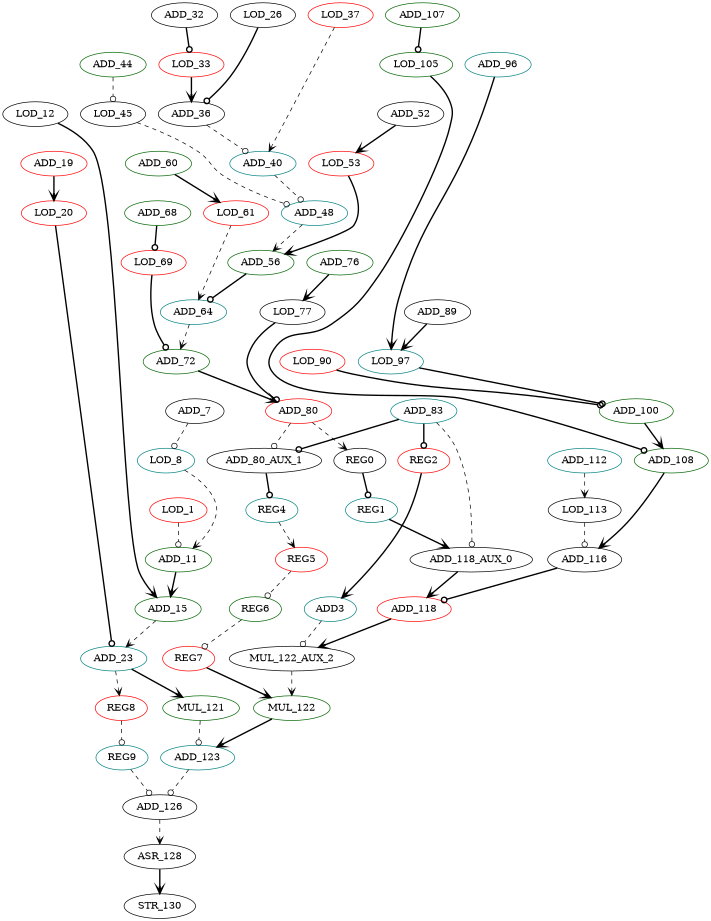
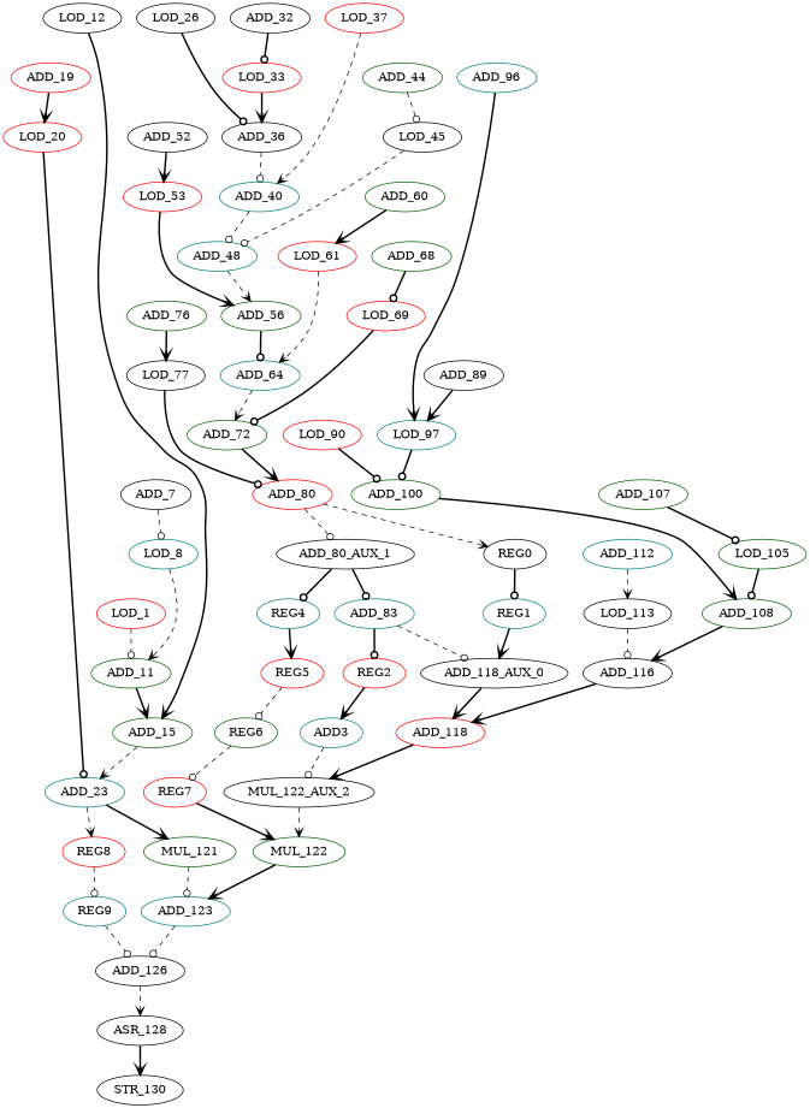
  digraph {
    node [color=black]
    edge [arrowhead=vee style=bold weight=0]
    LOD_33 [color=red]
    ADD_36
    ADD_40 [color=teal]
    ADD_48 [color=teal]
    ADD_15 [color=darkgreen]
    LOD_12
    ADD_23 [color=teal]
    MUL_121 [color=darkgreen]
    REG8 [color=red]
    LOD_37 [color=red]
    ADD_56 [color=darkgreen]
    ADD_68 [color=darkgreen]
    LOD_69 [color=red]
    ADD_72 [color=darkgreen]
    ADD_80 [color=red]
    ADD_123 [color=teal]
    ADD_126
    ASR_128
    LOD_90 [color=red]
    ADD_100 [color=darkgreen]
    ADD_108 [color=darkgreen]
    ADD_116
    REG9 [color=teal]
    ADD_118 [color=red]
    MUL_122_AUX_2
    MUL_122 [color=darkgreen]
    LOD_61 [color=red]
    ADD_64 [color=teal]
    ADD_83 [color=teal]
    ADD_118_AUX_0
    REG2 [color=red]
    n32 [color=teal label=ADD3]
    ADD_19 [color=red]
    LOD_20 [color=red]
    ADD_80_AUX_1
    REG0
    REG4 [color=teal]
    REG1 [color=teal]
    LOD_97 [color=teal]
    ADD_89
    n41 [color=darkgreen label=ADD_107]
    LOD_105 [color=darkgreen]
    STR_130
    REG5 [color=red]
    REG6 [color=darkgreen]
    ADD_60 [color=darkgreen]
    LOD_1 [color=red]
    ADD_11 [color=darkgreen]
    LOD_8 [color=teal]
    ADD_7
    LOD_26
    ADD_96 [color=teal]
    LOD_53 [color=red]
    LOD_45
    ADD_44 [color=darkgreen]
    ADD_52
    LOD_113
    ADD_32
    LOD_77
    ADD_112 [color=teal]
    ADD_76 [color=darkgreen]
    REG7 [color=red]
    LOD_33 -> ADD_36 [weight=1]
    ADD_36 -> ADD_40 [arrowhead=odot style=dashed]
    ADD_40 -> ADD_48 [arrowhead=odot style=dashed]
    ADD_48 -> ADD_56 [style=dashed]
    ADD_15 -> ADD_23 [style=dashed]
    LOD_12 -> ADD_15
    ADD_23 -> MUL_121
    ADD_23 -> REG8 [style=dashed]
    MUL_121 -> ADD_123 [arrowhead=odot style=dashed]
    REG8 -> REG9 [arrowhead=odot style=dashed]
    LOD_37 -> ADD_40 [style=dashed]
    ADD_56 -> ADD_64 [arrowhead=odot]
    ADD_68 -> LOD_69 [arrowhead=odot]
    LOD_69 -> ADD_72 [arrowhead=odot]
    ADD_72 -> ADD_80
    ADD_80 -> ADD_80_AUX_1 [arrowhead=odot style=dashed]
    ADD_80 -> REG0 [style=dashed]
    ADD_123 -> ADD_126 [arrowhead=odot style=dashed]
    ADD_126 -> ASR_128 [style=dashed]
    ASR_128 -> STR_130
    LOD_90 -> ADD_100 [arrowhead=odot]
    ADD_100 -> ADD_108
    ADD_108 -> ADD_116
-   ADD_116 -> ADD_118 [arrowhead=odot]
+   ADD_116 -> ADD_118
    REG9 -> ADD_126 [arrowhead=odot style=dashed]
    ADD_118 -> MUL_122_AUX_2
    MUL_122_AUX_2 -> MUL_122 [style=dashed weight=1]
    MUL_122 -> ADD_123
    LOD_61 -> ADD_64 [style=dashed]
    ADD_64 -> ADD_72 [style=dashed]
    ADD_83 -> ADD_118_AUX_0 [arrowhead=odot style=dashed]
    ADD_83 -> REG2 [arrowhead=odot weight=1]
    ADD_118_AUX_0 -> ADD_118
    REG2 -> n32
    n32 -> MUL_122_AUX_2 [arrowhead=odot style=dashed]
    ADD_19 -> LOD_20
    LOD_20 -> ADD_23 [arrowhead=odot]
-   ADD_83 -> ADD_80_AUX_1 [arrowhead=odot]
+   ADD_80_AUX_1 -> ADD_83 [arrowhead=odot]
    ADD_80_AUX_1 -> REG4 [arrowhead=odot]
    REG0 -> REG1 [arrowhead=odot]
-   REG4 -> REG5 [style=dashed]
+   REG4 -> REG5
    REG1 -> ADD_118_AUX_0
    LOD_97 -> ADD_100 [arrowhead=odot]
    ADD_89 -> LOD_97
    n41 -> LOD_105 [arrowhead=odot]
    LOD_105 -> ADD_108 [arrowhead=odot]
    REG5 -> REG6 [arrowhead=odot style=dashed]
    REG6 -> REG7 [arrowhead=odot style=dashed]
    ADD_60 -> LOD_61
    LOD_1 -> ADD_11 [arrowhead=odot style=dashed weight=1]
    ADD_11 -> ADD_15
    LOD_8 -> ADD_11 [style=dashed]
    ADD_7 -> LOD_8 [arrowhead=odot style=dashed]
    LOD_26 -> ADD_36 [arrowhead=odot]
    ADD_96 -> LOD_97
    LOD_53 -> ADD_56
    LOD_45 -> ADD_48 [arrowhead=odot style=dashed]
    ADD_44 -> LOD_45 [arrowhead=odot style=dashed]
    ADD_52 -> LOD_53
    LOD_113 -> ADD_116 [arrowhead=odot style=dashed weight=1]
    ADD_32 -> LOD_33 [arrowhead=odot]
    LOD_77 -> ADD_80 [arrowhead=odot]
    ADD_112 -> LOD_113 [style=dashed weight=1]
    ADD_76 -> LOD_77
    REG7 -> MUL_122
  }
